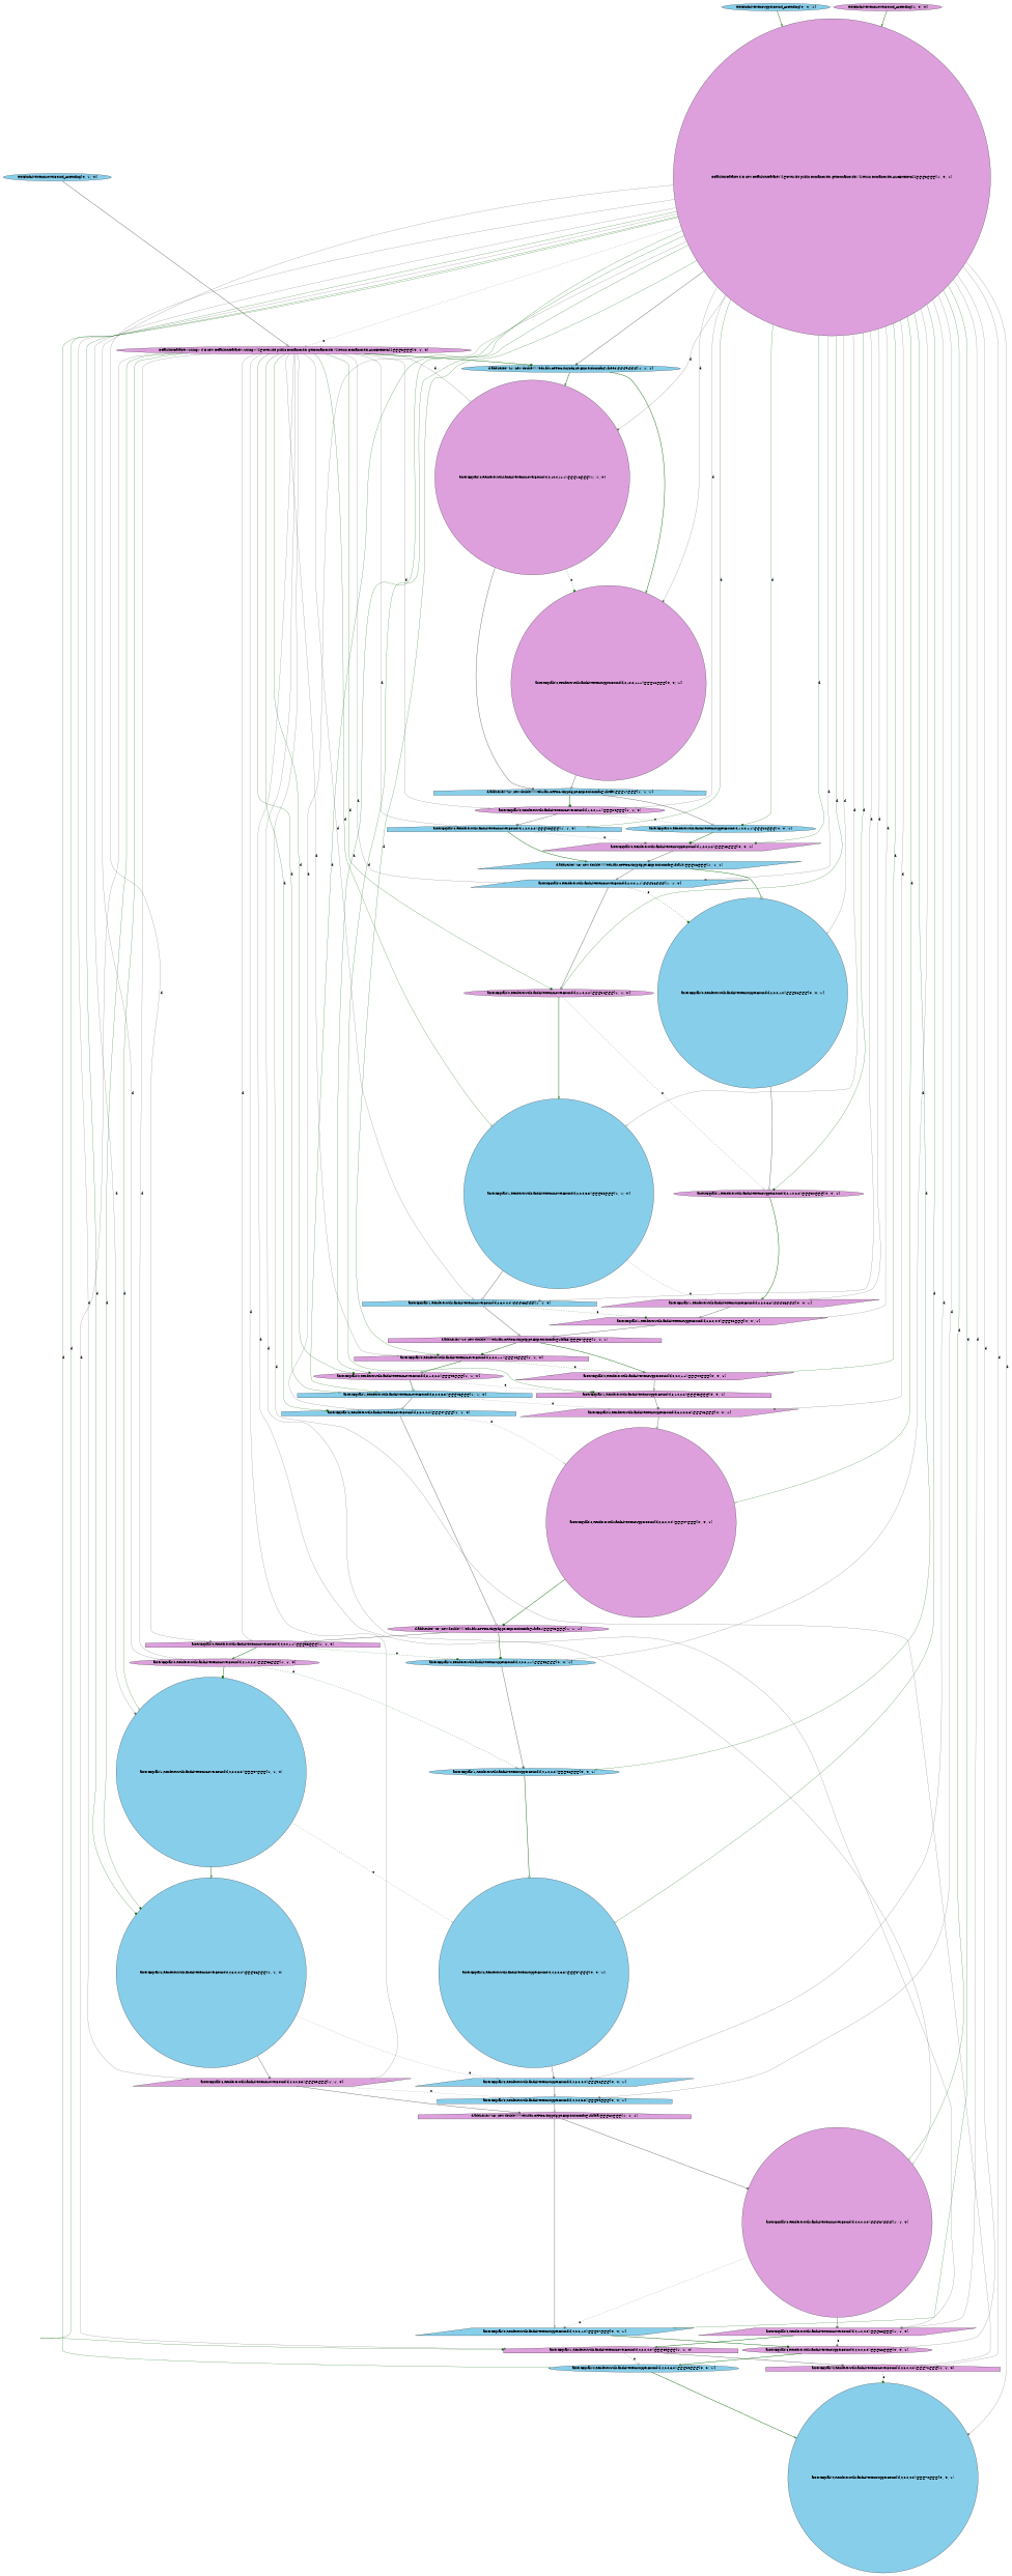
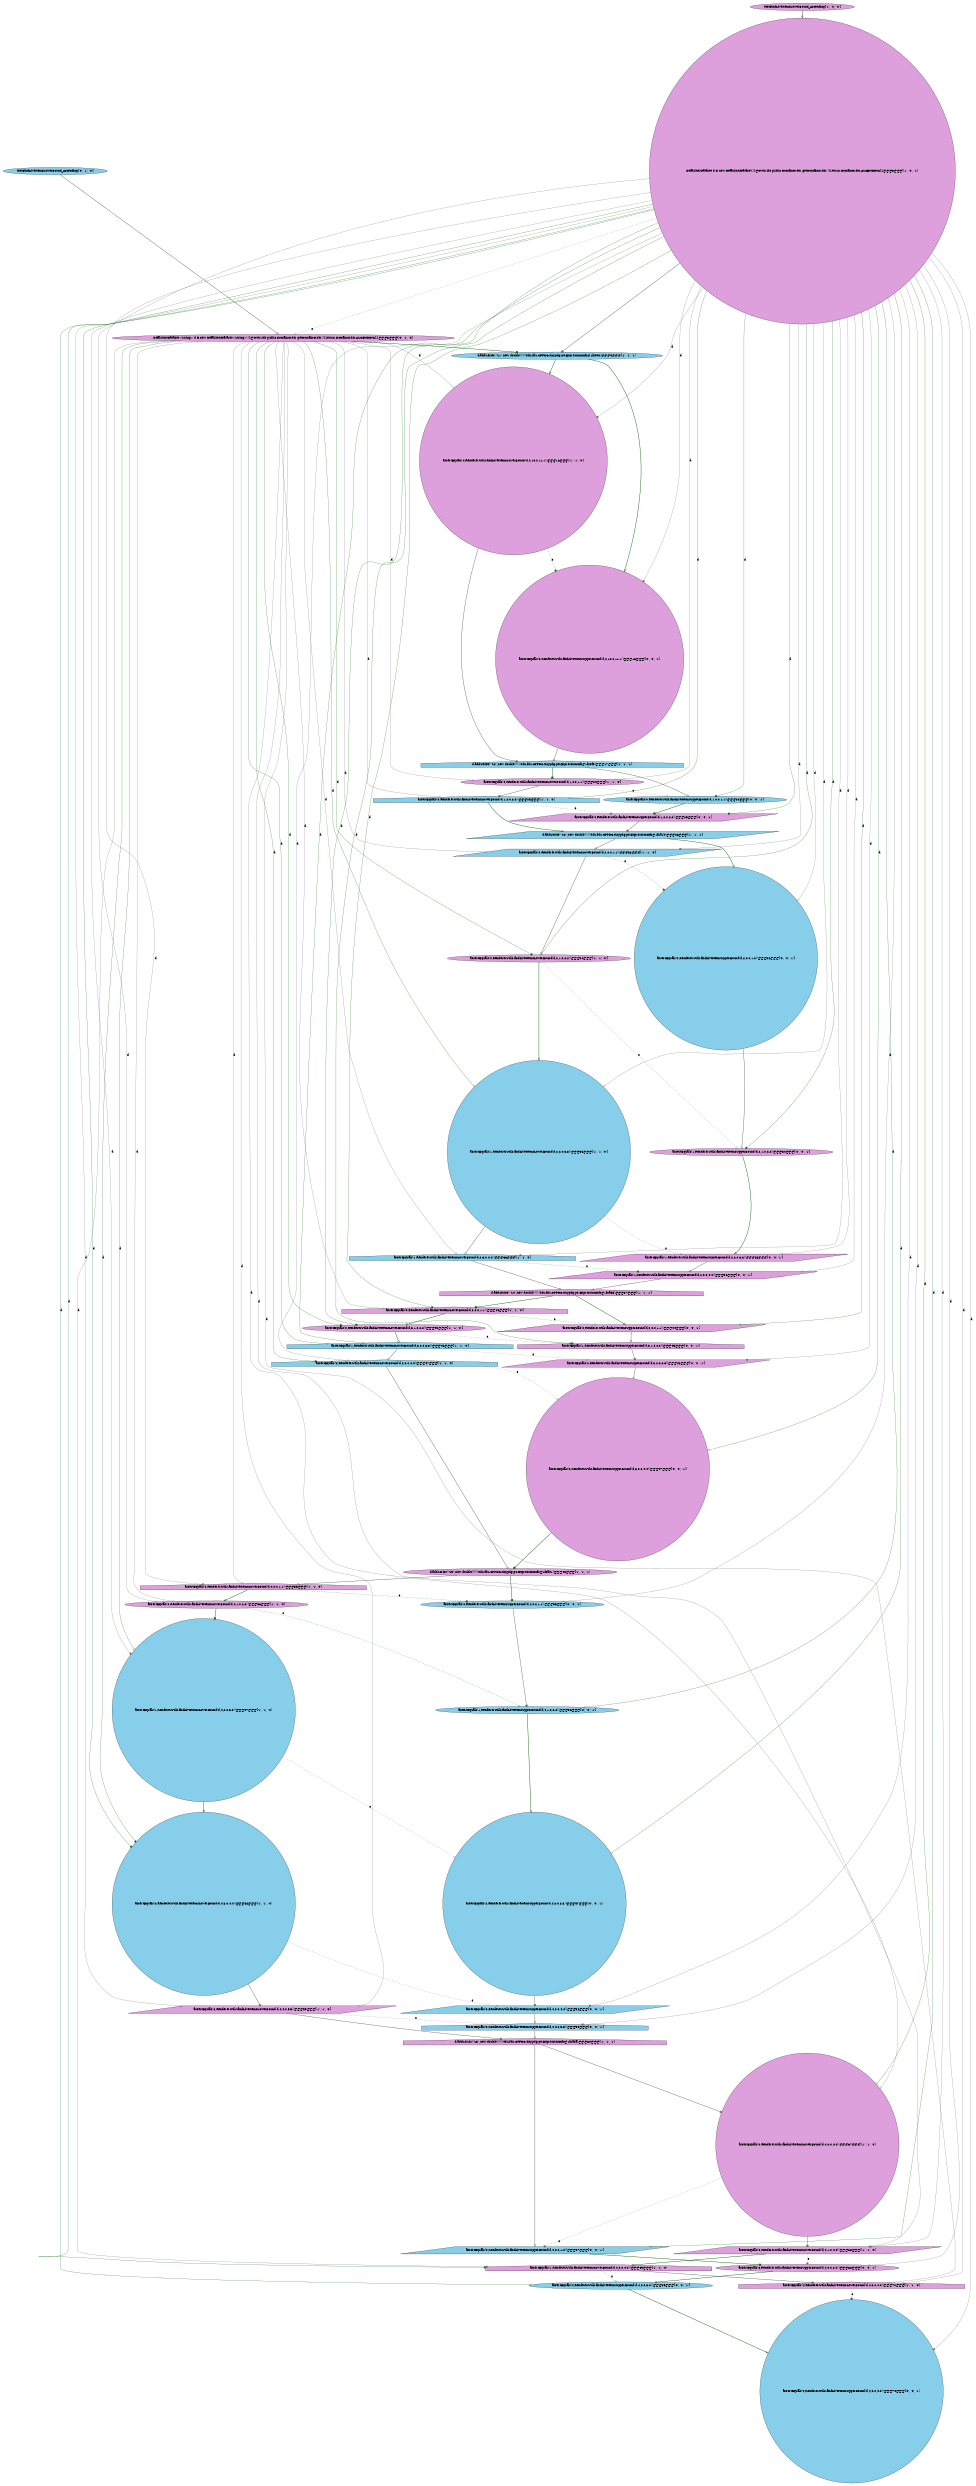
  digraph {
    node [fillcolor=plum shape=ellipse style=filled]
    edge [style=solid color=gray40 arrowhead=box]
    n1 [fillcolor=skyblue label="assertEquals(1,RendererUtils.findLiveItemsLowerBound(d,2,2.0,3.3))@@@35@@@['1', '1', '0']" shape=circle]
    n2 [label="assertEquals(1,RendererUtils.findLiveItemsUpperBound(d,2,2.0,3.3))@@@35@@@['0', '0', '1']" shape=parallelogram]
    n3 [fillcolor=skyblue label="assertEquals(1,RendererUtils.findLiveItemsLowerBound(d,2,3.0,4.4))@@@36@@@['1', '1', '0']" shape=house]
    n4 [label="assertEquals(0,RendererUtils.findLiveItemsLowerBound(d,3,0.0,1.1))@@@44@@@['1', '1', '0']" shape=house]
    n5 [label="assertEquals(0,RendererUtils.findLiveItemsUpperBound(d,3,0.0,1.1))@@@44@@@['0', '0', '1']" shape=parallelogram]
    n6 [label="assertEquals(0,RendererUtils.findLiveItemsLowerBound(d,3,1.0,2.2))@@@45@@@['1', '1', '0']"]
    n7 [fillcolor=skyblue label="assertEquals(2,RendererUtils.findLiveItemsLowerBound(d,4,3.0,4.4))@@@58@@@['1', '1', '0']" shape=circle]
    n8 [label="assertEquals(3,RendererUtils.findLiveItemsLowerBound(d,4,4.0,5.5))@@@59@@@['1', '1', '0']" shape=parallelogram]
    n9 [fillcolor=skyblue label="assertEquals(3,RendererUtils.findLiveItemsUpperBound(d,4,3.0,4.4))@@@58@@@['0', '0', '1']" shape=parallelogram]
    n10 [label="assertEquals(2,RendererUtils.findLiveItemsUpperBound(d,3,3.0,4.4))@@@47@@@['0', '0', '1']" shape=circle]
    n11 [label="d.addSeries(\"S5\",new double((((((edu.fdu.CPPDG.tinypdg.pe.ExpressionInfo@1f2a91)@@@48@@@['1', '1', '1']"]
    n12 [label="d.addSeries(\"S4\",new double((((((edu.fdu.CPPDG.tinypdg.pe.ExpressionInfo@1f2a55)@@@37@@@['1', '1', '1']" shape=house]
    n13 [fillcolor=skyblue label="assertEquals(2,RendererUtils.findLiveItemsUpperBound(d,4,2.0,3.3))@@@57@@@['0', '0', '1']" shape=circle]
    n14 [label="assertEquals(0,RendererUtils.findLiveItemsLowerBound(d,4,0.0,1.1))@@@55@@@['1', '1', '0']" shape=house]
    n15 [fillcolor=skyblue label="assertEquals(0,RendererUtils.findLiveItemsUpperBound(d,4,0.0,1.1))@@@55@@@['0', '0', '1']"]
    n16 [label="assertEquals(1,RendererUtils.findLiveItemsLowerBound(d,4,2.0,4.0))@@@69@@@['1', '1', '0']" shape=house]
    n17 [label="assertEquals(4,RendererUtils.findLiveItemsLowerBound(d,4,3.0,4.0))@@@70@@@['1', '1', '0']" shape=house]
    n18 [fillcolor=skyblue label="assertEquals(4,RendererUtils.findLiveItemsUpperBound(d,4,0.0,3.0))@@@69@@@['0', '0', '1']"]
    n19 [fillcolor=skyblue label="assertEquals(0,RendererUtils.findLiveItemsUpperBound(d,1,0.0,1.1))@@@24@@@['0', '0', '1']"]
    n20 [label="assertEquals(0,RendererUtils.findLiveItemsUpperBound(d,1,2.0,2.2))@@@25@@@['0', '0', '1']" shape=parallelogram]
    n21 [fillcolor=skyblue label="assertEquals(0,RendererUtils.findLiveItemsUpperBound(d,4,0.0,1.0))@@@67@@@['0', '0', '1']" shape=parallelogram]
    n22 [label="assertEquals(3,RendererUtils.findLiveItemsUpperBound(d,4,0.0,2.0))@@@68@@@['0', '0', '1']"]
    n23 [fillcolor=skyblue label="assertEquals(3,RendererUtils.findLiveItemsUpperBound(d,4,4.0,5.5))@@@59@@@['0', '0', '1']" shape=house]
    n24 [label="d.addSeries(\"S5\",new double((((((edu.fdu.CPPDG.tinypdg.pe.ExpressionInfo@1f2ada)@@@60@@@['1', '1', '1']" shape=house]
    n25 [label="assertEquals(2,RendererUtils.findLiveItemsUpperBound(d,3,2.0,3.3))@@@46@@@['0', '0', '1']" shape=parallelogram]
    n26 [label="assertEquals(0,RendererUtils.findLiveItemsLowerBound(d,4,1.0,2.2))@@@56@@@['1', '1', '0']"]
    n27 [fillcolor=skyblue label="assertEquals(1,RendererUtils.findLiveItemsLowerBound(d,4,2.0,3.3))@@@57@@@['1', '1', '0']" shape=circle]
    n28 [fillcolor=skyblue label="assertEquals(1,RendererUtils.findLiveItemsUpperBound(d,4,1.0,2.2))@@@56@@@['0', '0', '1']"]
    n29 [fillcolor=skyblue label="assertEquals(4,RendererUtils.findLiveItemsUpperBound(d,4,0.0,4.0))@@@70@@@['0', '0', '1']" shape=circle]
    n30 [label="assertEquals(0,RendererUtils.findLiveItemsLowerBound(d,1,0.0,1.1))@@@24@@@['1', '1', '0']"]
    n31 [fillcolor=skyblue label="assertEquals(0,RendererUtils.findLiveItemsLowerBound(d,1,2.0,2.2))@@@25@@@['1', '1', '0']" shape=house]
    n32 [label="assertEquals(0,RendererUtils.findLiveItemsLowerBound(d,2,1.0,2.2))@@@34@@@['1', '1', '0']"]
    n33 [label="assertEquals(1,RendererUtils.findLiveItemsUpperBound(d,2,1.0,2.2))@@@34@@@['0', '0', '1']"]
    n34 [fillcolor=skyblue label="d.addSeries(\"S1\",new double((((((edu.fdu.CPPDG.tinypdg.pe.ExpressionInfo@1f29e4)@@@9@@@['1', '1', '1']"]
    n35 [label="assertEquals(0,RendererUtils.findLiveItemsLowerBound(d,0,10.0,11.1))@@@16@@@['1', '1', '0']" shape=circle]
    n36 [label="assertEquals(0,RendererUtils.findLiveItemsUpperBound(d,0,10.0,11.1))@@@16@@@['0', '0', '1']" shape=circle]
    n37 [fillcolor=skyblue label="d.addSeries(\"S2\",new double((((((edu.fdu.CPPDG.tinypdg.pe.ExpressionInfo@1f29f9)@@@17@@@['1', '1', '1']" shape=house]
    n38 [label="assertEquals(1,RendererUtils.findLiveItemsUpperBound(d,3,1.0,2.2))@@@45@@@['0', '0', '1']" shape=house]
    n39 [fillcolor=skyblue label="assertEquals(1,RendererUtils.findLiveItemsLowerBound(d,3,2.0,3.3))@@@46@@@['1', '1', '0']" shape=house]
    n40 [label="assertEquals(0,RendererUtils.findLiveItemsLowerBound(d,4,0.0,4.0))@@@67@@@['1', '1', '0']" shape=circle]
-   n41 [fillcolor=skyblue label="testFindLiveItemsUpperBound_Ascending['0', '0', '1']"]
    n42 [label="DefaultXYDataset d = new DefaultXYDataset(){@Override public DomainOrder getDomainOrder(){return DomainOrder.ASCENDING}}@@@3@@@['1', '0', '1']" shape=circle]
    n43 [fillcolor=skyblue label="testFindLiveItemsLowerBound_Ascending['0', '1', '0']"]
    n44 [label="DefaultXYDataset<String> d = new DefaultXYDataset<String>(){@Override public DomainOrder getDomainOrder(){return DomainOrder.ASCENDING}}@@@3@@@['0', '1', '0']"]
    n45 [fillcolor=skyblue label="assertEquals(0,RendererUtils.findLiveItemsLowerBound(d,2,0.0,1.1))@@@33@@@['1', '1', '0']" shape=parallelogram]
    n46 [fillcolor=skyblue label="assertEquals(0,RendererUtils.findLiveItemsUpperBound(d,2,0.0,1.0))@@@33@@@['0', '0', '1']" shape=circle]
    n47 [label="assertEquals(1,RendererUtils.findLiveItemsUpperBound(d,2,3.0,4.4))@@@36@@@['0', '0', '1']" shape=parallelogram]
    n48 [label="testFindLiveItemsLowerBound_Ascending['1', '0', '0']"]
    n49 [fillcolor=skyblue label="d.addSeries(\"S3\",new double((((((edu.fdu.CPPDG.tinypdg.pe.ExpressionInfo@1f2a1b)@@@26@@@['1', '1', '1']" shape=parallelogram]
    n50 [label="assertEquals(0,RendererUtils.findLiveItemsLowerBound(d,4,1.0,4.0))@@@68@@@['1', '1', '0']" shape=parallelogram]
    n51 [fillcolor=skyblue label="assertEquals(2,RendererUtils.findLiveItemsLowerBound(d,3,3.0,4.4))@@@47@@@['1', '1', '0']" shape=house]
    n1 -> n2 [label=0 style=dashed arrowhead=odot]
    n1 -> n3 [style=bold arrowhead=odot]
    n2 -> n47 [style=bold arrowhead=onormal]
    n3 -> n12 [style=bold arrowhead=onormal]
    n3 -> n47 [label=0 style=dashed color=darkgreen]
    n4 -> n5 [label=0 style=dashed color=darkgreen arrowhead=odot]
    n4 -> n6 [style=bold color=darkgreen arrowhead=odot]
    n5 -> n38 [style=bold arrowhead=onormal]
    n6 -> n38 [label=0 style=dashed]
    n6 -> n39 [style=bold color=darkgreen arrowhead=odot]
    n7 -> n8 [style=bold]
    n7 -> n9 [label=0 style=dashed arrowhead=onormal]
    n8 -> n23 [label=0 style=dashed arrowhead=onormal]
    n8 -> n24 [style=bold]
    n9 -> n23 [style=bold arrowhead=onormal]
    n10 -> n11 [style=bold color=darkgreen]
    n11 -> n14 [style=bold arrowhead=odot]
    n11 -> n15 [style=bold color=darkgreen]
    n12 -> n4 [style=bold color=darkgreen]
    n12 -> n5 [style=bold color=darkgreen arrowhead=onormal]
    n13 -> n9 [style=bold]
    n14 -> n15 [label=0 style=dashed color=darkgreen]
    n14 -> n26 [style=bold color=darkgreen arrowhead=onormal]
    n15 -> n28 [style=bold]
    n16 -> n17 [style=bold]
    n16 -> n18 [label=0 style=dashed color=darkgreen arrowhead=odot]
    n17 -> n29 [label=0 style=dashed color=darkgreen]
    n18 -> n29 [style=bold color=darkgreen arrowhead=onormal]
    n19 -> n20 [style=bold color=darkgreen]
    n20 -> n49 [style=bold]
    n21 -> n22 [style=bold color=darkgreen]
    n22 -> n18 [style=bold color=darkgreen arrowhead=odot]
    n23 -> n24 [style=bold arrowhead=odot]
    n24 -> n21 [style=bold arrowhead=onormal]
    n24 -> n40 [style=bold]
    n25 -> n10 [style=bold arrowhead=odot]
    n26 -> n27 [style=bold color=darkgreen]
    n26 -> n28 [label=0 style=dashed color=darkgreen arrowhead=onormal]
    n27 -> n7 [style=bold color=darkgreen arrowhead=onormal]
    n27 -> n13 [label=0 style=dashed arrowhead=odot]
    n28 -> n13 [style=bold color=darkgreen arrowhead=odot]
    n30 -> n19 [label=0 style=dashed arrowhead=odot]
    n30 -> n31 [style=bold]
    n31 -> n20 [label=0 style=dashed]
    n31 -> n49 [style=bold color=darkgreen arrowhead=onormal]
    n32 -> n1 [style=bold color=darkgreen arrowhead=onormal]
    n32 -> n33 [label=0 style=dashed arrowhead=onormal]
    n33 -> n2 [style=bold color=darkgreen arrowhead=onormal]
    n34 -> n35 [style=bold color=darkgreen arrowhead=onormal]
    n34 -> n36 [style=bold color=darkgreen arrowhead=onormal]
    n35 -> n36 [label=0 style=dashed color=darkgreen]
    n35 -> n37 [style=bold]
    n36 -> n37 [style=bold arrowhead=odot]
    n37 -> n19 [style=bold arrowhead=odot]
    n37 -> n30 [style=bold color=darkgreen]
    n38 -> n25 [style=bold]
    n39 -> n25 [label=0 style=dashed arrowhead=onormal]
    n39 -> n51 [style=bold arrowhead=odot]
    n40 -> n21 [label=0 style=dashed]
    n40 -> n50 [style=bold]
-   n41 -> n42 [style=bold color=darkgreen arrowhead=onormal]
    n42 -> n1 [label=d arrowhead=onormal]
    n42 -> n2 [label=d arrowhead=onormal]
    n42 -> n3 [label=d]
    n42 -> n4 [label=d color=darkgreen]
    n42 -> n5 [label=d color=darkgreen arrowhead=onormal]
    n42 -> n6 [label=d color=darkgreen]
    n42 -> n7 [label=d color=darkgreen]
    n42 -> n8 [label=d arrowhead=onormal]
    n42 -> n9 [label=d]
    n42 -> n10 [label=d color=darkgreen arrowhead=onormal]
    n42 -> n13 [label=d color=darkgreen arrowhead=odot]
    n42 -> n14 [label=d]
    n42 -> n15 [label=d arrowhead=onormal]
    n42 -> n16 [label=d color=darkgreen]
    n42 -> n17 [label=d arrowhead=onormal]
    n42 -> n18 [label=d color=darkgreen arrowhead=odot]
    n42 -> n19 [label=d color=darkgreen]
    n42 -> n20 [label=d color=darkgreen]
    n42 -> n21 [label=d color=darkgreen arrowhead=onormal]
    n42 -> n22 [label=d arrowhead=odot]
    n42 -> n23 [label=d]
    n42 -> n25 [label=d]
    n42 -> n26 [label=d arrowhead=odot]
    n42 -> n27 [label=d]
    n42 -> n28 [label=d color=darkgreen arrowhead=onormal]
    n42 -> n29 [label=d]
    n42 -> n30 [label=d arrowhead=odot]
    n42 -> n31 [label=d color=darkgreen arrowhead=odot]
    n42 -> n32 [label=d color=darkgreen arrowhead=odot]
    n42 -> n33 [label=d color=darkgreen]
    n42 -> n34 [style=bold]
    n42 -> n35 [label=d]
    n42 -> n36 [label=d]
    n42 -> n38 [label=d color=darkgreen]
    n42 -> n39 [label=d color=darkgreen arrowhead=onormal]
    n42 -> n40 [label=d color=darkgreen arrowhead=odot]
    n42 -> n44 [label=0 style=dashed arrowhead=odot]
    n42 -> n45 [label=d]
    n42 -> n46 [label=d arrowhead=onormal]
    n42 -> n47 [label=d arrowhead=onormal]
    n42 -> n50 [label=d]
    n42 -> n51 [label=d arrowhead=odot]
    n43 -> n44 [style=bold arrowhead=onormal]
    n44 -> n1 [label=d color=darkgreen arrowhead=odot]
    n44 -> n3 [label=d arrowhead=onormal]
    n44 -> n4 [label=d arrowhead=onormal]
    n44 -> n6 [label=d color=darkgreen]
    n44 -> n7 [label=d color=darkgreen]
    n44 -> n8 [label=d arrowhead=odot]
    n44 -> n14 [label=d arrowhead=odot]
    n44 -> n16 [label=d]
    n44 -> n17 [label=d arrowhead=onormal]
    n44 -> n26 [label=d arrowhead=odot]
    n44 -> n27 [label=d color=darkgreen arrowhead=odot]
    n44 -> n30 [label=d arrowhead=onormal]
    n44 -> n31 [label=d arrowhead=onormal]
    n44 -> n32 [label=d color=darkgreen]
    n44 -> n34 [style=bold color=darkgreen]
    n44 -> n35 [label=d arrowhead=odot]
    n44 -> n39 [label=d color=darkgreen arrowhead=onormal]
    n44 -> n40 [label=d arrowhead=onormal]
    n44 -> n45 [label=d arrowhead=odot]
    n44 -> n50 [label=d arrowhead=odot]
    n44 -> n51 [label=d color=darkgreen]
    n45 -> n32 [style=bold arrowhead=onormal]
    n45 -> n46 [label=0 style=dashed color=darkgreen]
    n46 -> n33 [style=bold arrowhead=odot]
    n47 -> n12 [style=bold arrowhead=onormal]
    n48 -> n42 [style=bold color=darkgreen arrowhead=onormal]
    n49 -> n45 [style=bold arrowhead=onormal]
    n49 -> n46 [style=bold color=darkgreen arrowhead=odot]
    n50 -> n16 [style=bold color=darkgreen arrowhead=onormal]
    n50 -> n22 [label=0 style=dashed]
    n51 -> n10 [label=0 style=dashed arrowhead=onormal]
    n51 -> n11 [style=bold arrowhead=odot]
  }
